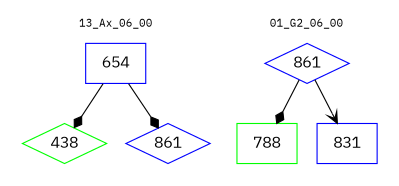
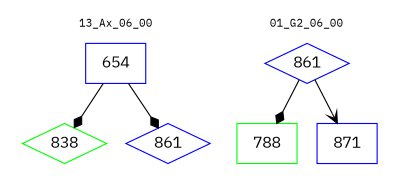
  digraph {
    fontname="IBM Plex Mono"
    node [color=blue fontname="IBM Plex Mono" shape=box]
    edge [arrowhead=diamond color=black fontname="IBM Plex Mono"]
    n1 [label=654]
-   n2 [color=green label=438 shape=diamond]
+   n2 [color=green label=838 shape=diamond]
    n3 [label=861 shape=diamond]
    n4 [label=861 shape=diamond]
    n5 [color=green label=788]
-   n6 [label=831]
+   n6 [label=871]
    subgraph cluster_1 {
      color=white
      fontsize=10
      label="13_Ax_06_00"
      n1
      n2
      n3
    }
    subgraph cluster_2 {
      color=white
      fontsize=10
      label="01_G2_06_00"
      n4
      n5
      n6
    }
    n1 -> n2
    n1 -> n3
    n4 -> n5
    n4 -> n6 [arrowhead=vee]
  }
